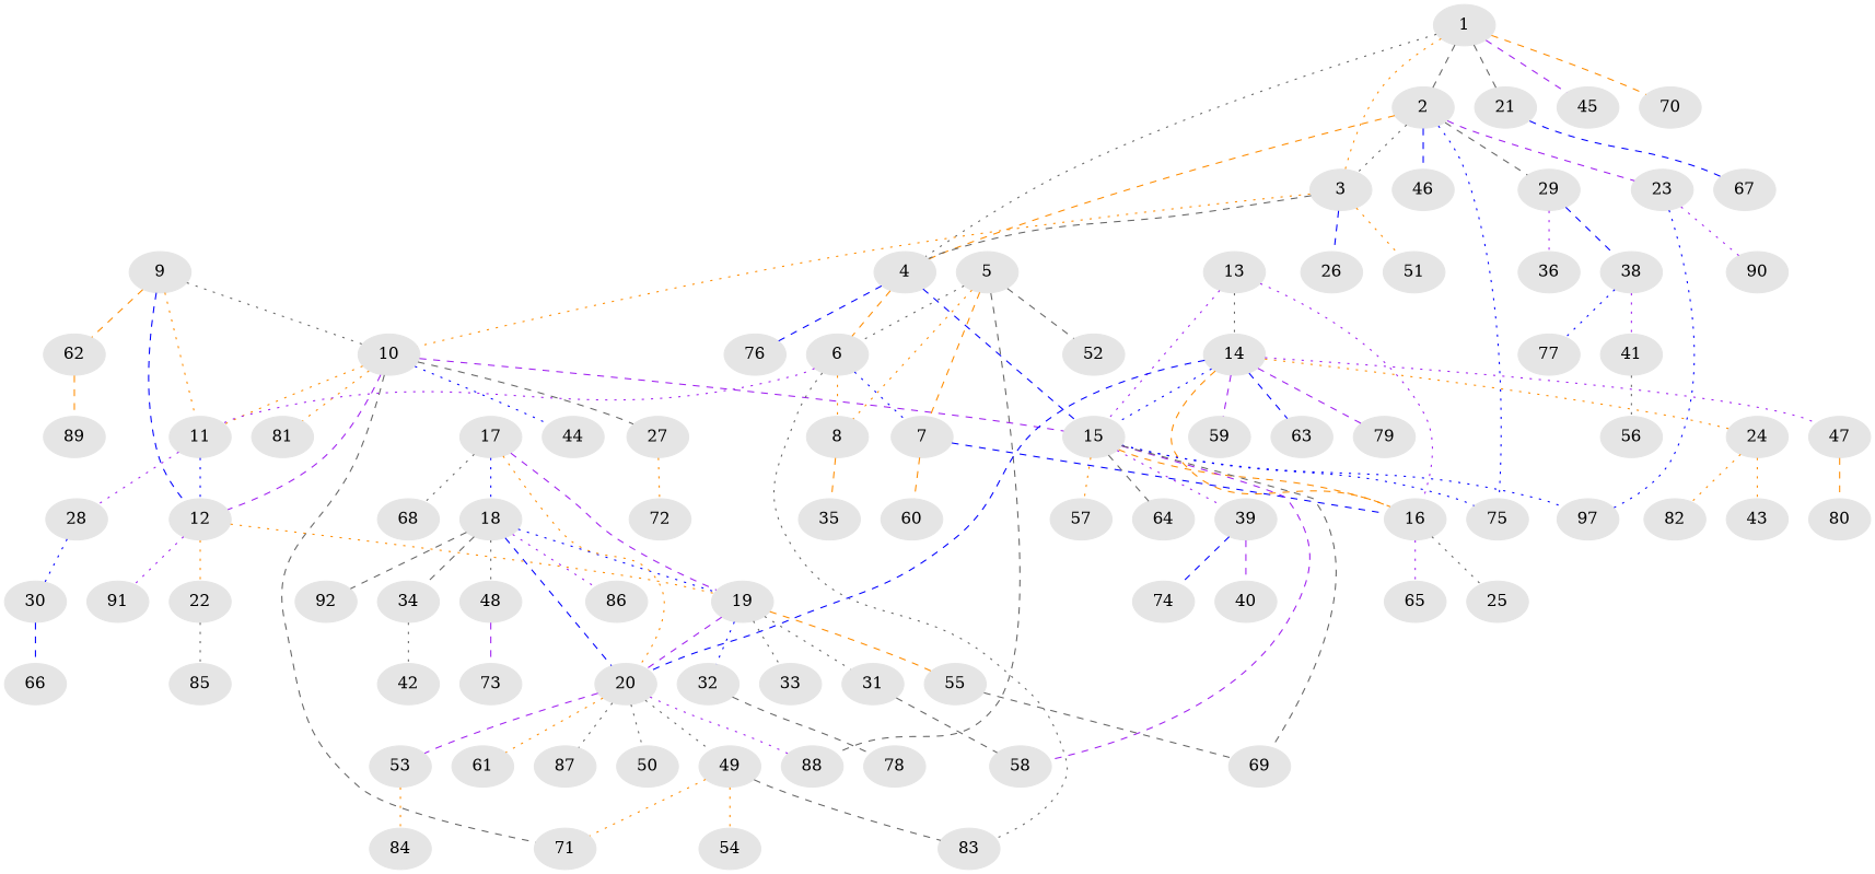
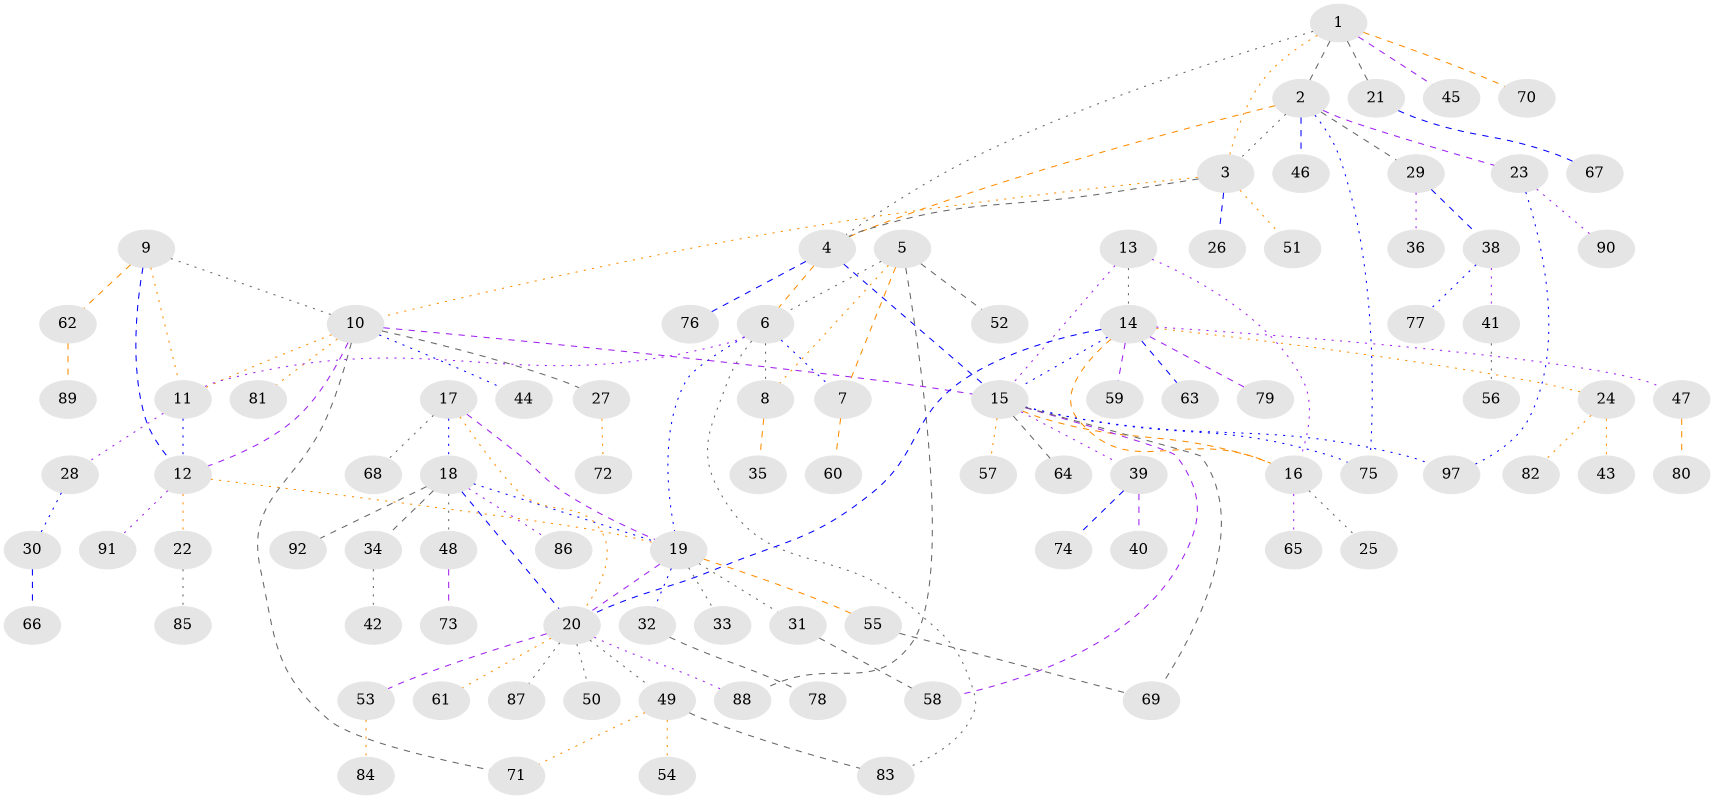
  graph {
    node [color=gray90 style=filled]
    edge [color=gray40 style=dotted]
    1
    2
    3
    4
    21
    45
    70
    23
    29
    46
    75
    10
    26
    51
    6
    15
    76
    67
    18
    19
    20
    34
    48
    86
    92
    n26 [label=97]
    90
    36
    38
    11
    12
    27
    44
    71
    81
    7
    8
    83
    16
    39
    57
    58
    64
    69
    5
    52
    88
    60
    35
    28
    31
    32
    33
    55
    25
    65
    9
    62
    22
    91
    89
    72
    30
    85
    13
    14
    24
    47
    59
    63
    79
    49
    50
    53
    61
    87
    43
    82
    80
    40
    74
    17
    68
    42
    73
    78
    54
    84
    66
    41
    77
    56
    1 -- 2 [style=dashed]
    1 -- 3 [color=darkorange]
    1 -- 4
    1 -- 21 [style=dashed]
    1 -- 45 [color=purple style=dashed]
    1 -- 70 [color=darkorange style=dashed]
    2 -- 3
    2 -- 4 [color=darkorange style=dashed]
    2 -- 23 [color=purple style=dashed]
    2 -- 29 [style=dashed]
    2 -- 46 [color=blue style=dashed]
    2 -- 75 [color=blue]
    3 -- 4 [style=dashed]
    3 -- 10 [color=darkorange]
    3 -- 26 [color=blue style=dashed]
    3 -- 51 [color=darkorange]
    4 -- 6 [color=darkorange style=dashed]
    4 -- 15 [color=blue style=dashed]
    4 -- 76 [color=blue style=dashed]
    21 -- 67 [color=blue style=dashed]
    23 -- n26 [color=blue]
    23 -- 90 [color=purple]
    29 -- 36 [color=purple]
    29 -- 38 [color=blue style=dashed]
    10 -- 15 [color=purple style=dashed]
    10 -- 11 [color=darkorange]
    10 -- 12 [color=purple style=dashed]
    10 -- 27 [style=dashed]
    10 -- 44 [color=blue]
    10 -- 71 [style=dashed]
    10 -- 81 [color=darkorange]
+   6 -- 19 [color=blue]
    6 -- 11 [color=purple]
    6 -- 7 [color=blue]
-   6 -- 8 [color=darkorange]
+   6 -- 8
    6 -- 83
    15 -- 75 [color=blue]
    15 -- n26 [color=blue]
    15 -- 16 [color=darkorange style=dashed]
    15 -- 39 [color=purple]
    15 -- 57 [color=darkorange]
    15 -- 58 [color=purple style=dashed]
    15 -- 64 [style=dashed]
    15 -- 69 [style=dashed]
    18 -- 19 [color=blue]
    18 -- 20 [color=blue style=dashed]
    18 -- 34 [style=dashed]
    18 -- 48
    18 -- 86 [color=purple]
    18 -- 92 [style=dashed]
    19 -- 20 [color=purple style=dashed]
    19 -- 31
    19 -- 32 [color=blue]
    19 -- 33
    19 -- 55 [color=darkorange style=dashed]
    20 -- 88 [color=purple]
    20 -- 49
    20 -- 50
    20 -- 53 [color=purple style=dashed]
    20 -- 61 [color=darkorange]
    20 -- 87
    34 -- 42
    48 -- 73 [color=purple style=dashed]
    38 -- 41 [color=purple]
    38 -- 77 [color=blue]
    11 -- 12 [color=blue]
    11 -- 28 [color=purple]
    12 -- 19 [color=darkorange]
    12 -- 22 [color=darkorange]
    12 -- 91 [color=purple]
    27 -- 72 [color=darkorange]
-   7 -- 16 [color=blue style=dashed]
    7 -- 60 [color=darkorange style=dashed]
    8 -- 35 [color=darkorange style=dashed]
    16 -- 25
    16 -- 65 [color=purple]
    39 -- 40 [color=purple style=dashed]
    39 -- 74 [color=blue style=dashed]
    5 -- 6
    5 -- 7 [color=darkorange style=dashed]
    5 -- 8 [color=darkorange]
    5 -- 52 [style=dashed]
    5 -- 88 [style=dashed]
    28 -- 30 [color=blue]
    31 -- 58 [style=dashed]
    32 -- 78 [style=dashed]
    55 -- 69 [style=dashed]
    9 -- 10
    9 -- 11 [color=darkorange]
    9 -- 12 [color=blue style=dashed]
    9 -- 62 [color=darkorange style=dashed]
    62 -- 89 [color=darkorange style=dashed]
    22 -- 85
    30 -- 66 [color=blue style=dashed]
    13 -- 15 [color=purple]
    13 -- 16 [color=purple]
    13 -- 14
    14 -- 15 [color=blue]
    14 -- 20 [color=blue style=dashed]
    14 -- 16 [color=darkorange style=dashed]
    14 -- 24 [color=darkorange]
    14 -- 47 [color=purple]
    14 -- 59 [color=purple style=dashed]
    14 -- 63 [color=blue style=dashed]
    14 -- 79 [color=purple style=dashed]
    24 -- 43 [color=darkorange]
    24 -- 82 [color=darkorange]
    47 -- 80 [color=darkorange style=dashed]
    49 -- 71 [color=darkorange]
    49 -- 83 [style=dashed]
    49 -- 54 [color=darkorange]
    53 -- 84 [color=darkorange]
    17 -- 18 [color=blue]
    17 -- 19 [color=purple style=dashed]
    17 -- 20 [color=darkorange]
    17 -- 68
    41 -- 56
  }
